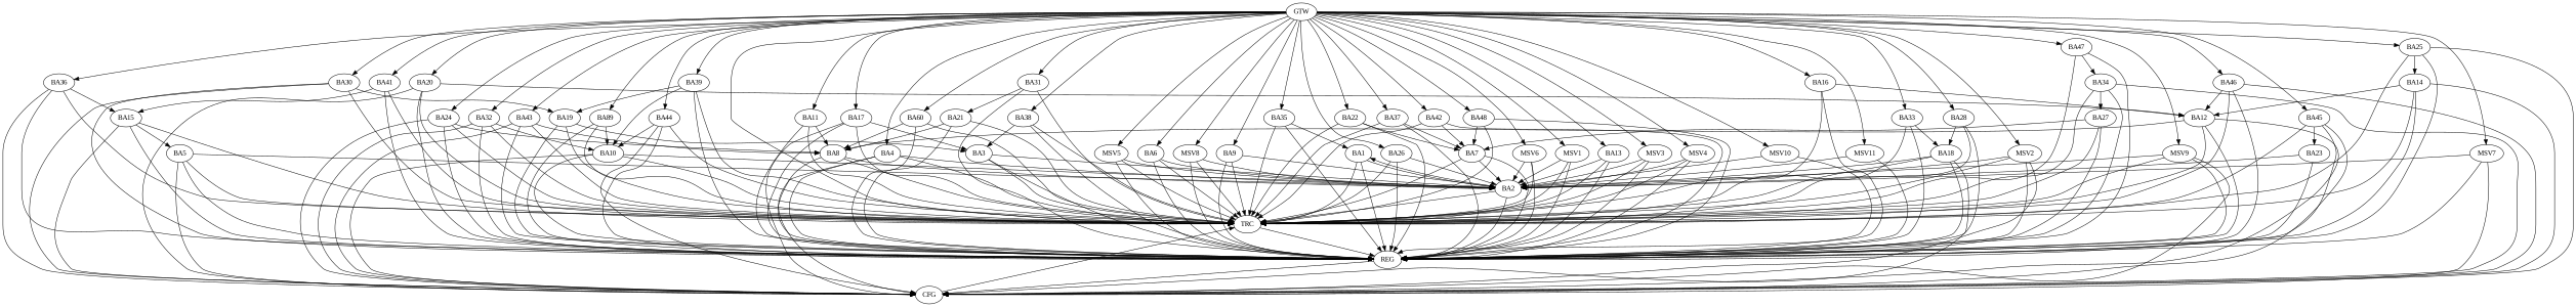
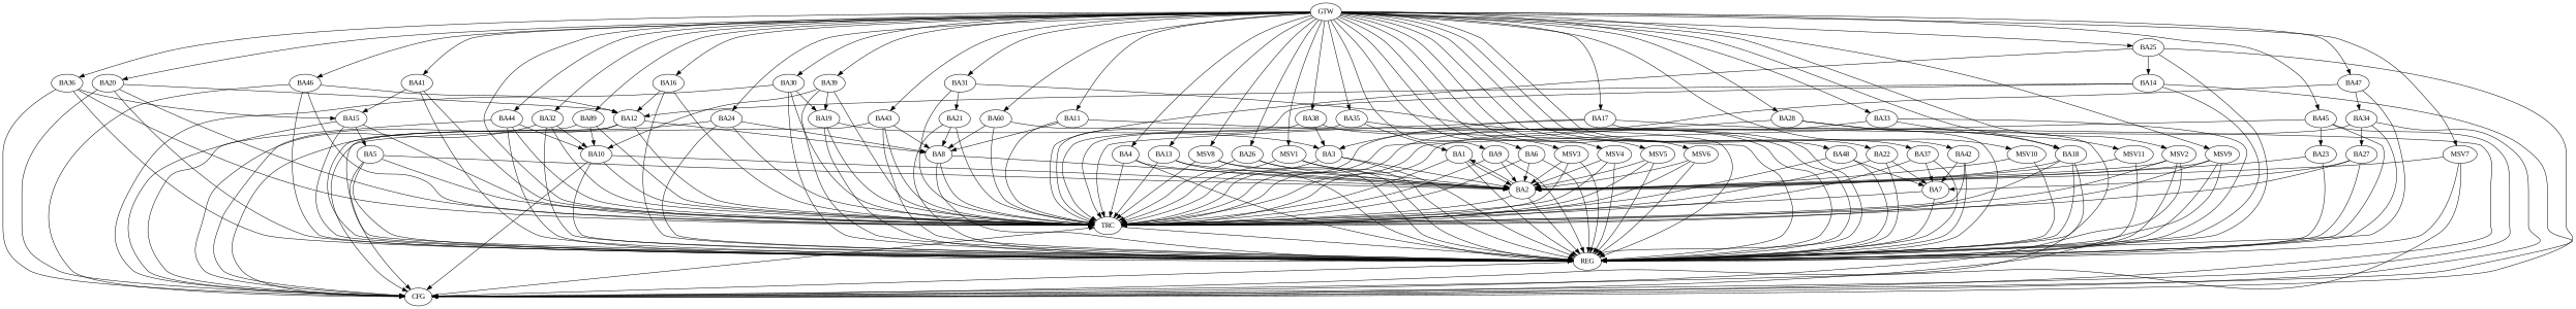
  strict digraph {
    fontname="Liberation Serif"
    node [fontname="Liberation Serif"]
    edge [fontname="Liberation Serif"]
    n1 [label=BA1]
    n2 [label=BA2]
    n3 [label=REG]
    n4 [label=TRC]
    n5 [label=CFG]
    n6 [label=BA3]
    n7 [label=BA4]
    n8 [label=BA5]
    n9 [label=BA6]
    n10 [label=BA7]
    n11 [label=BA8]
    n12 [label=BA9]
    n13 [label=BA10]
    n14 [label=BA11]
    n15 [label=BA12]
    n16 [label=BA13]
    n17 [label=BA14]
    n18 [label=BA15]
    n19 [label=BA16]
    n20 [label=BA17]
    n21 [label=BA18]
    n22 [label=BA19]
    n23 [label=BA20]
    n24 [label=BA21]
    n25 [label=BA22]
    n26 [label=BA23]
    n27 [label=BA24]
    n28 [label=BA25]
    n29 [label=BA26]
    n30 [label=BA27]
    n31 [label=BA28]
    n32 [label=BA89]
    n33 [label=BA30]
    n34 [label=BA31]
    n35 [label=BA32]
    n36 [label=BA33]
    n37 [label=BA34]
    n38 [label=BA35]
    n39 [label=BA36]
    n40 [label=BA37]
    n41 [label=BA38]
    n42 [label=BA39]
    n43 [label=BA60]
    n44 [label=BA41]
    n45 [label=BA42]
    n46 [label=BA43]
    n47 [label=BA44]
    n48 [label=BA45]
    n49 [label=BA46]
    n50 [label=BA47]
    n51 [label=BA48]
    n52 [label=GTW]
    n53 [label=MSV1]
    n54 [label=MSV2]
    n55 [label=MSV3]
    n56 [label=MSV4]
    n57 [label=MSV5]
    n58 [label=MSV6]
    n59 [label=MSV7]
    n60 [label=MSV8]
    n61 [label=MSV9]
    n62 [label=MSV10]
    n63 [label=MSV11]
    n1 -> n2
    n1 -> n3
    n1 -> n4
    n2 -> n1
    n2 -> n3
    n2 -> n4
    n3 -> n5
    n4 -> n3
    n5 -> n4
    n6 -> n2
    n6 -> n3
    n6 -> n4
    n7 -> n2
    n7 -> n3
    n7 -> n4
-   n7 -> n5
    n8 -> n2
    n8 -> n3
    n8 -> n4
    n8 -> n5
    n9 -> n2
    n9 -> n3
    n9 -> n4
-   n10 -> n2
    n10 -> n3
    n10 -> n4
    n11 -> n2
    n11 -> n3
    n11 -> n4
    n12 -> n2
    n12 -> n3
    n12 -> n4
    n13 -> n2
    n13 -> n3
    n13 -> n4
    n13 -> n5
    n14 -> n3
    n14 -> n4
    n14 -> n11
    n15 -> n3
    n15 -> n4
    n15 -> n5
    n15 -> n11
    n16 -> n2
    n16 -> n3
    n16 -> n4
    n17 -> n3
    n17 -> n4
    n17 -> n5
    n17 -> n15
    n18 -> n3
    n18 -> n4
    n18 -> n5
    n18 -> n8
    n19 -> n3
    n19 -> n4
    n19 -> n15
    n20 -> n3
    n20 -> n4
    n20 -> n5
    n20 -> n6
    n21 -> n2
    n21 -> n3
    n21 -> n4
    n21 -> n5
    n22 -> n3
    n22 -> n4
    n22 -> n6
    n23 -> n3
    n23 -> n4
    n23 -> n5
    n23 -> n15
    n24 -> n3
    n24 -> n4
    n24 -> n11
    n25 -> n3
    n25 -> n4
    n25 -> n10
    n26 -> n2
    n26 -> n3
    n27 -> n3
    n27 -> n4
    n27 -> n5
    n27 -> n11
    n28 -> n3
    n28 -> n4
    n28 -> n5
    n28 -> n17
    n29 -> n2
    n29 -> n3
    n29 -> n4
    n30 -> n3
    n30 -> n4
    n30 -> n10
    n31 -> n3
    n31 -> n4
    n31 -> n21
    n32 -> n3
    n32 -> n4
    n32 -> n13
    n33 -> n3
    n33 -> n4
    n33 -> n5
    n33 -> n22
    n34 -> n3
    n34 -> n4
    n34 -> n24
    n35 -> n3
    n35 -> n4
    n35 -> n5
    n35 -> n13
    n36 -> n3
    n36 -> n4
    n36 -> n21
    n37 -> n3
    n37 -> n4
    n37 -> n5
    n37 -> n30
    n38 -> n1
    n38 -> n3
    n38 -> n4
    n39 -> n3
    n39 -> n4
    n39 -> n5
    n39 -> n18
    n40 -> n3
    n40 -> n4
    n40 -> n10
    n41 -> n3
    n41 -> n4
    n41 -> n6
    n42 -> n3
    n42 -> n4
    n42 -> n13
    n42 -> n22
    n43 -> n3
    n43 -> n4
    n43 -> n11
    n44 -> n3
    n44 -> n4
    n44 -> n18
    n45 -> n3
    n45 -> n4
    n45 -> n10
    n46 -> n3
    n46 -> n4
    n46 -> n5
    n46 -> n11
    n47 -> n3
    n47 -> n4
    n47 -> n5
    n47 -> n13
    n48 -> n3
    n48 -> n4
    n48 -> n5
    n48 -> n26
    n49 -> n3
    n49 -> n4
    n49 -> n5
    n49 -> n15
    n50 -> n3
    n50 -> n4
    n50 -> n37
    n51 -> n3
    n51 -> n4
    n51 -> n10
    n52 -> n4
    n52 -> n7
    n52 -> n9
    n52 -> n12
    n52 -> n14
    n52 -> n16
    n52 -> n19
    n52 -> n20
    n52 -> n23
    n52 -> n25
    n52 -> n27
    n52 -> n28
    n52 -> n29
    n52 -> n31
    n52 -> n32
    n52 -> n33
    n52 -> n34
    n52 -> n35
    n52 -> n36
    n52 -> n38
    n52 -> n39
    n52 -> n40
    n52 -> n41
    n52 -> n42
    n52 -> n43
    n52 -> n44
    n52 -> n45
    n52 -> n46
    n52 -> n47
    n52 -> n48
    n52 -> n49
    n52 -> n50
    n52 -> n51
    n52 -> n53
    n52 -> n54
    n52 -> n55
    n52 -> n56
    n52 -> n57
    n52 -> n58
    n52 -> n59
    n52 -> n60
    n52 -> n61
    n52 -> n62
    n52 -> n63
    n53 -> n2
    n53 -> n3
    n53 -> n4
    n54 -> n2
    n54 -> n3
    n54 -> n4
    n54 -> n5
    n55 -> n2
    n55 -> n3
    n55 -> n4
    n56 -> n2
    n56 -> n3
    n56 -> n4
    n57 -> n2
    n57 -> n3
    n57 -> n4
    n58 -> n2
    n58 -> n3
    n58 -> n4
    n59 -> n2
    n59 -> n3
    n59 -> n5
    n60 -> n2
    n60 -> n3
    n60 -> n4
    n61 -> n2
    n61 -> n3
    n61 -> n4
    n61 -> n5
    n62 -> n2
    n62 -> n3
    n63 -> n2
    n63 -> n3
  }
